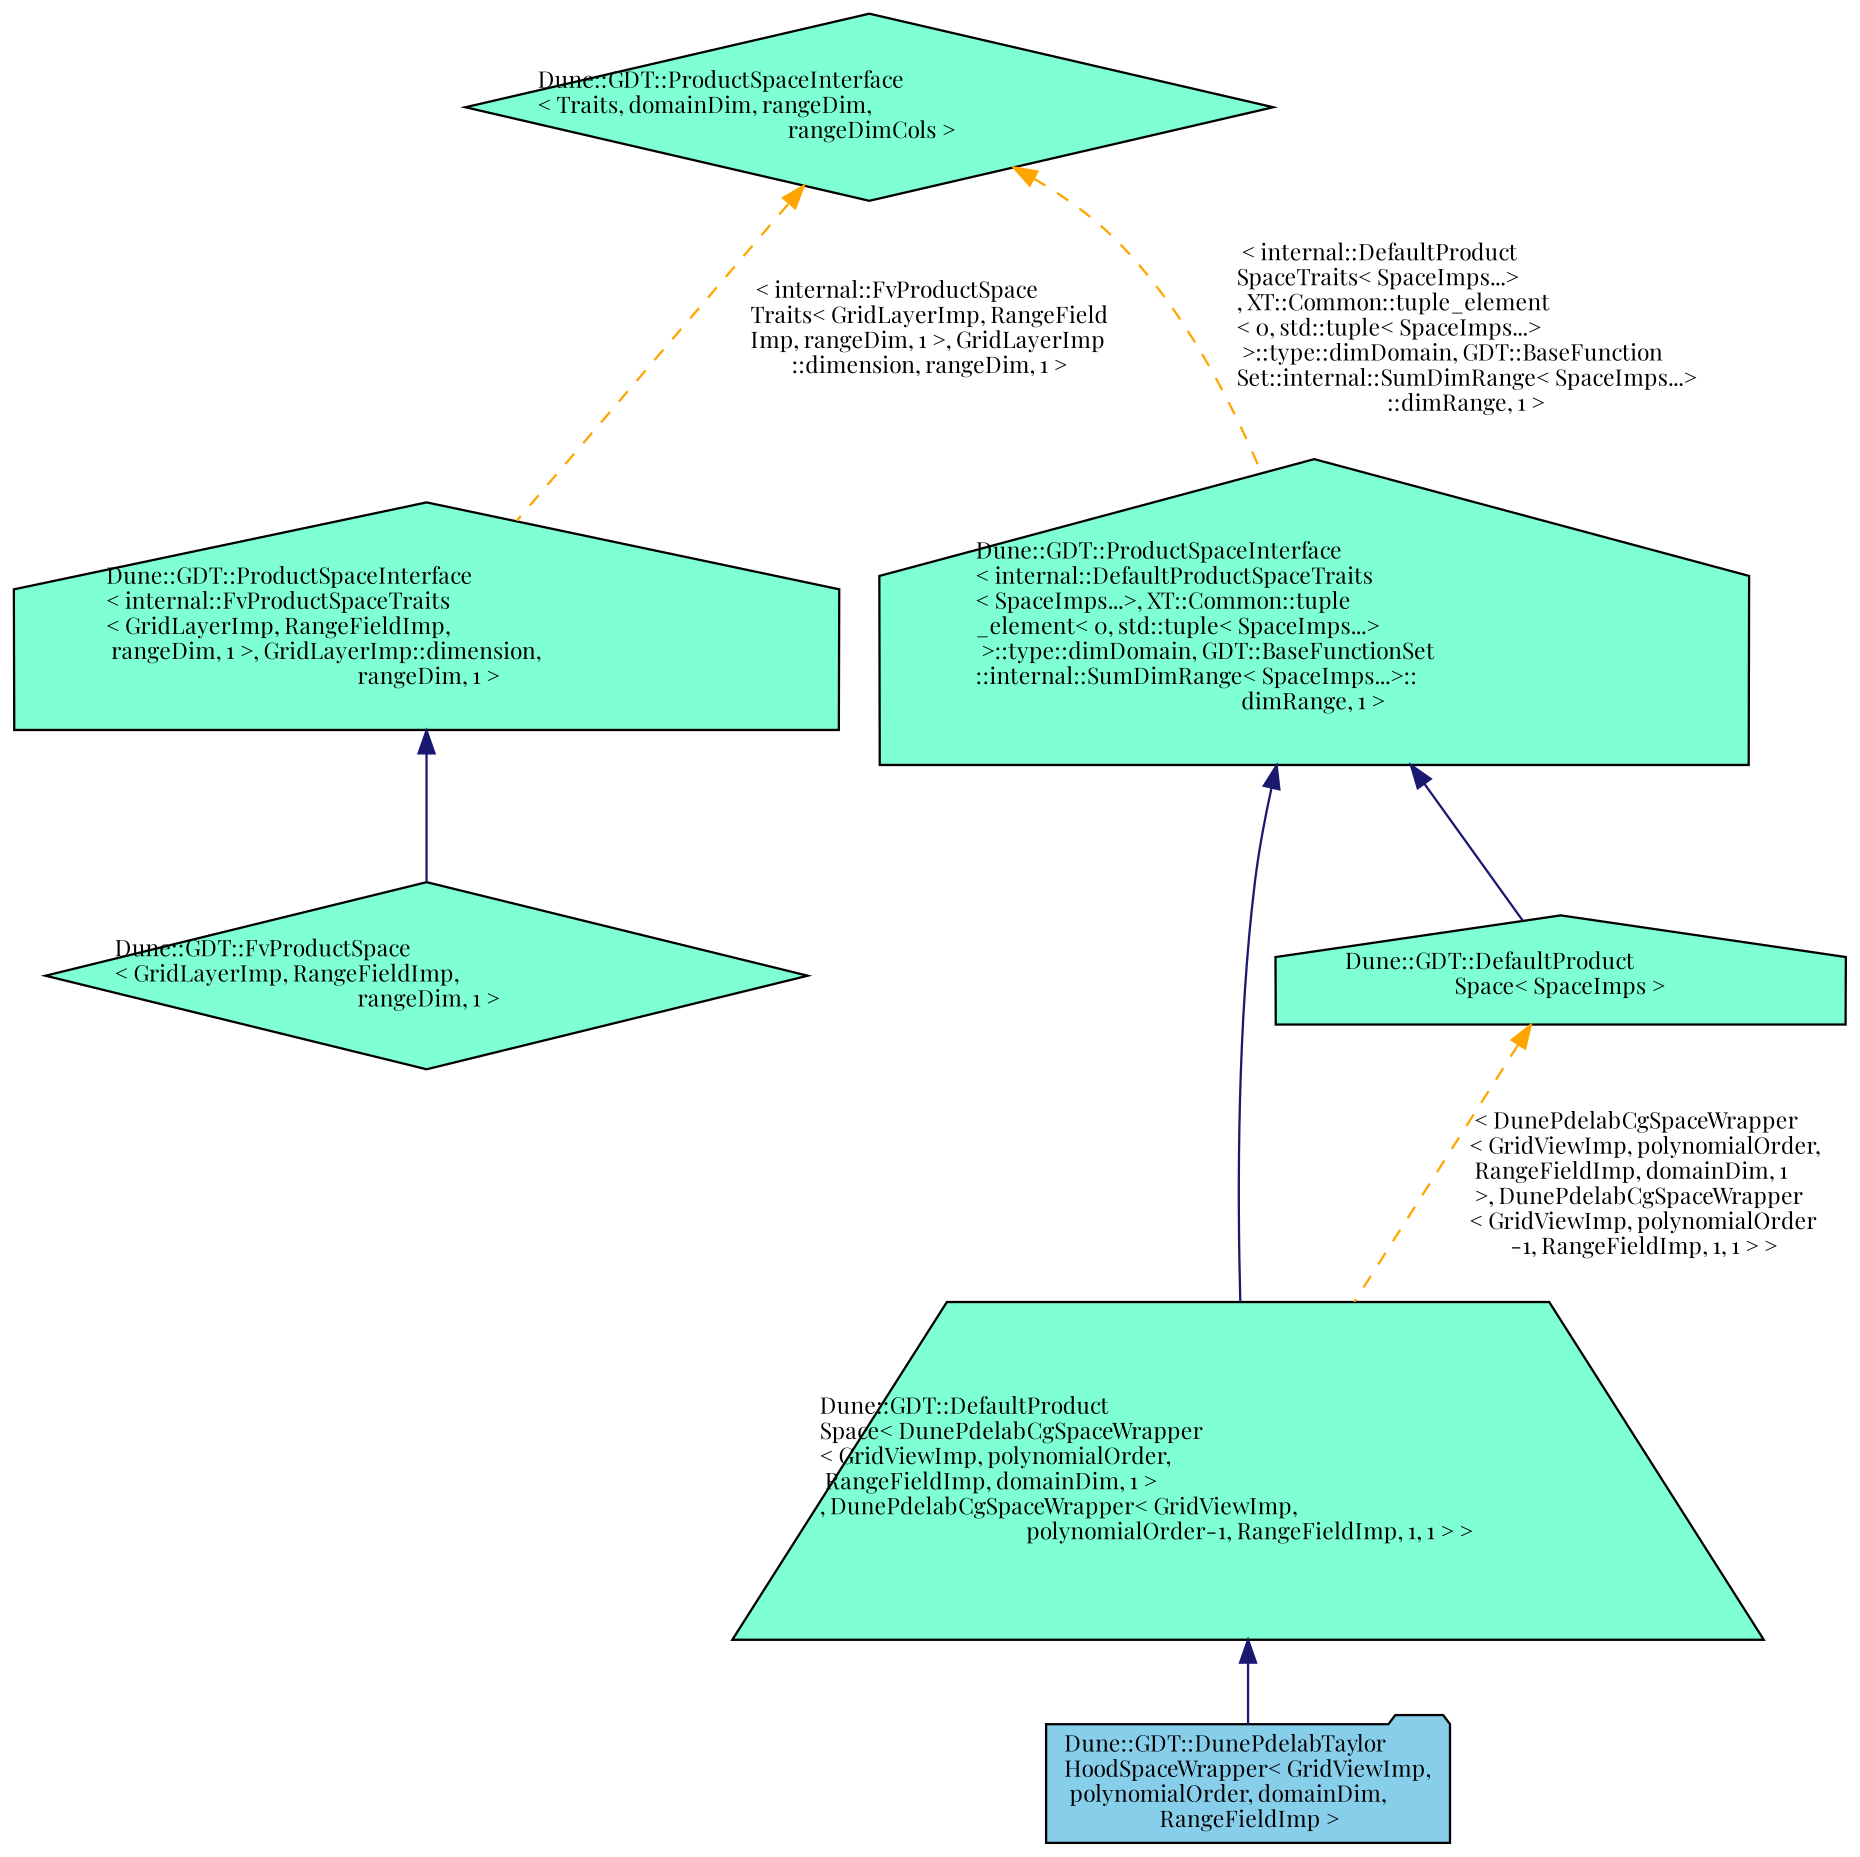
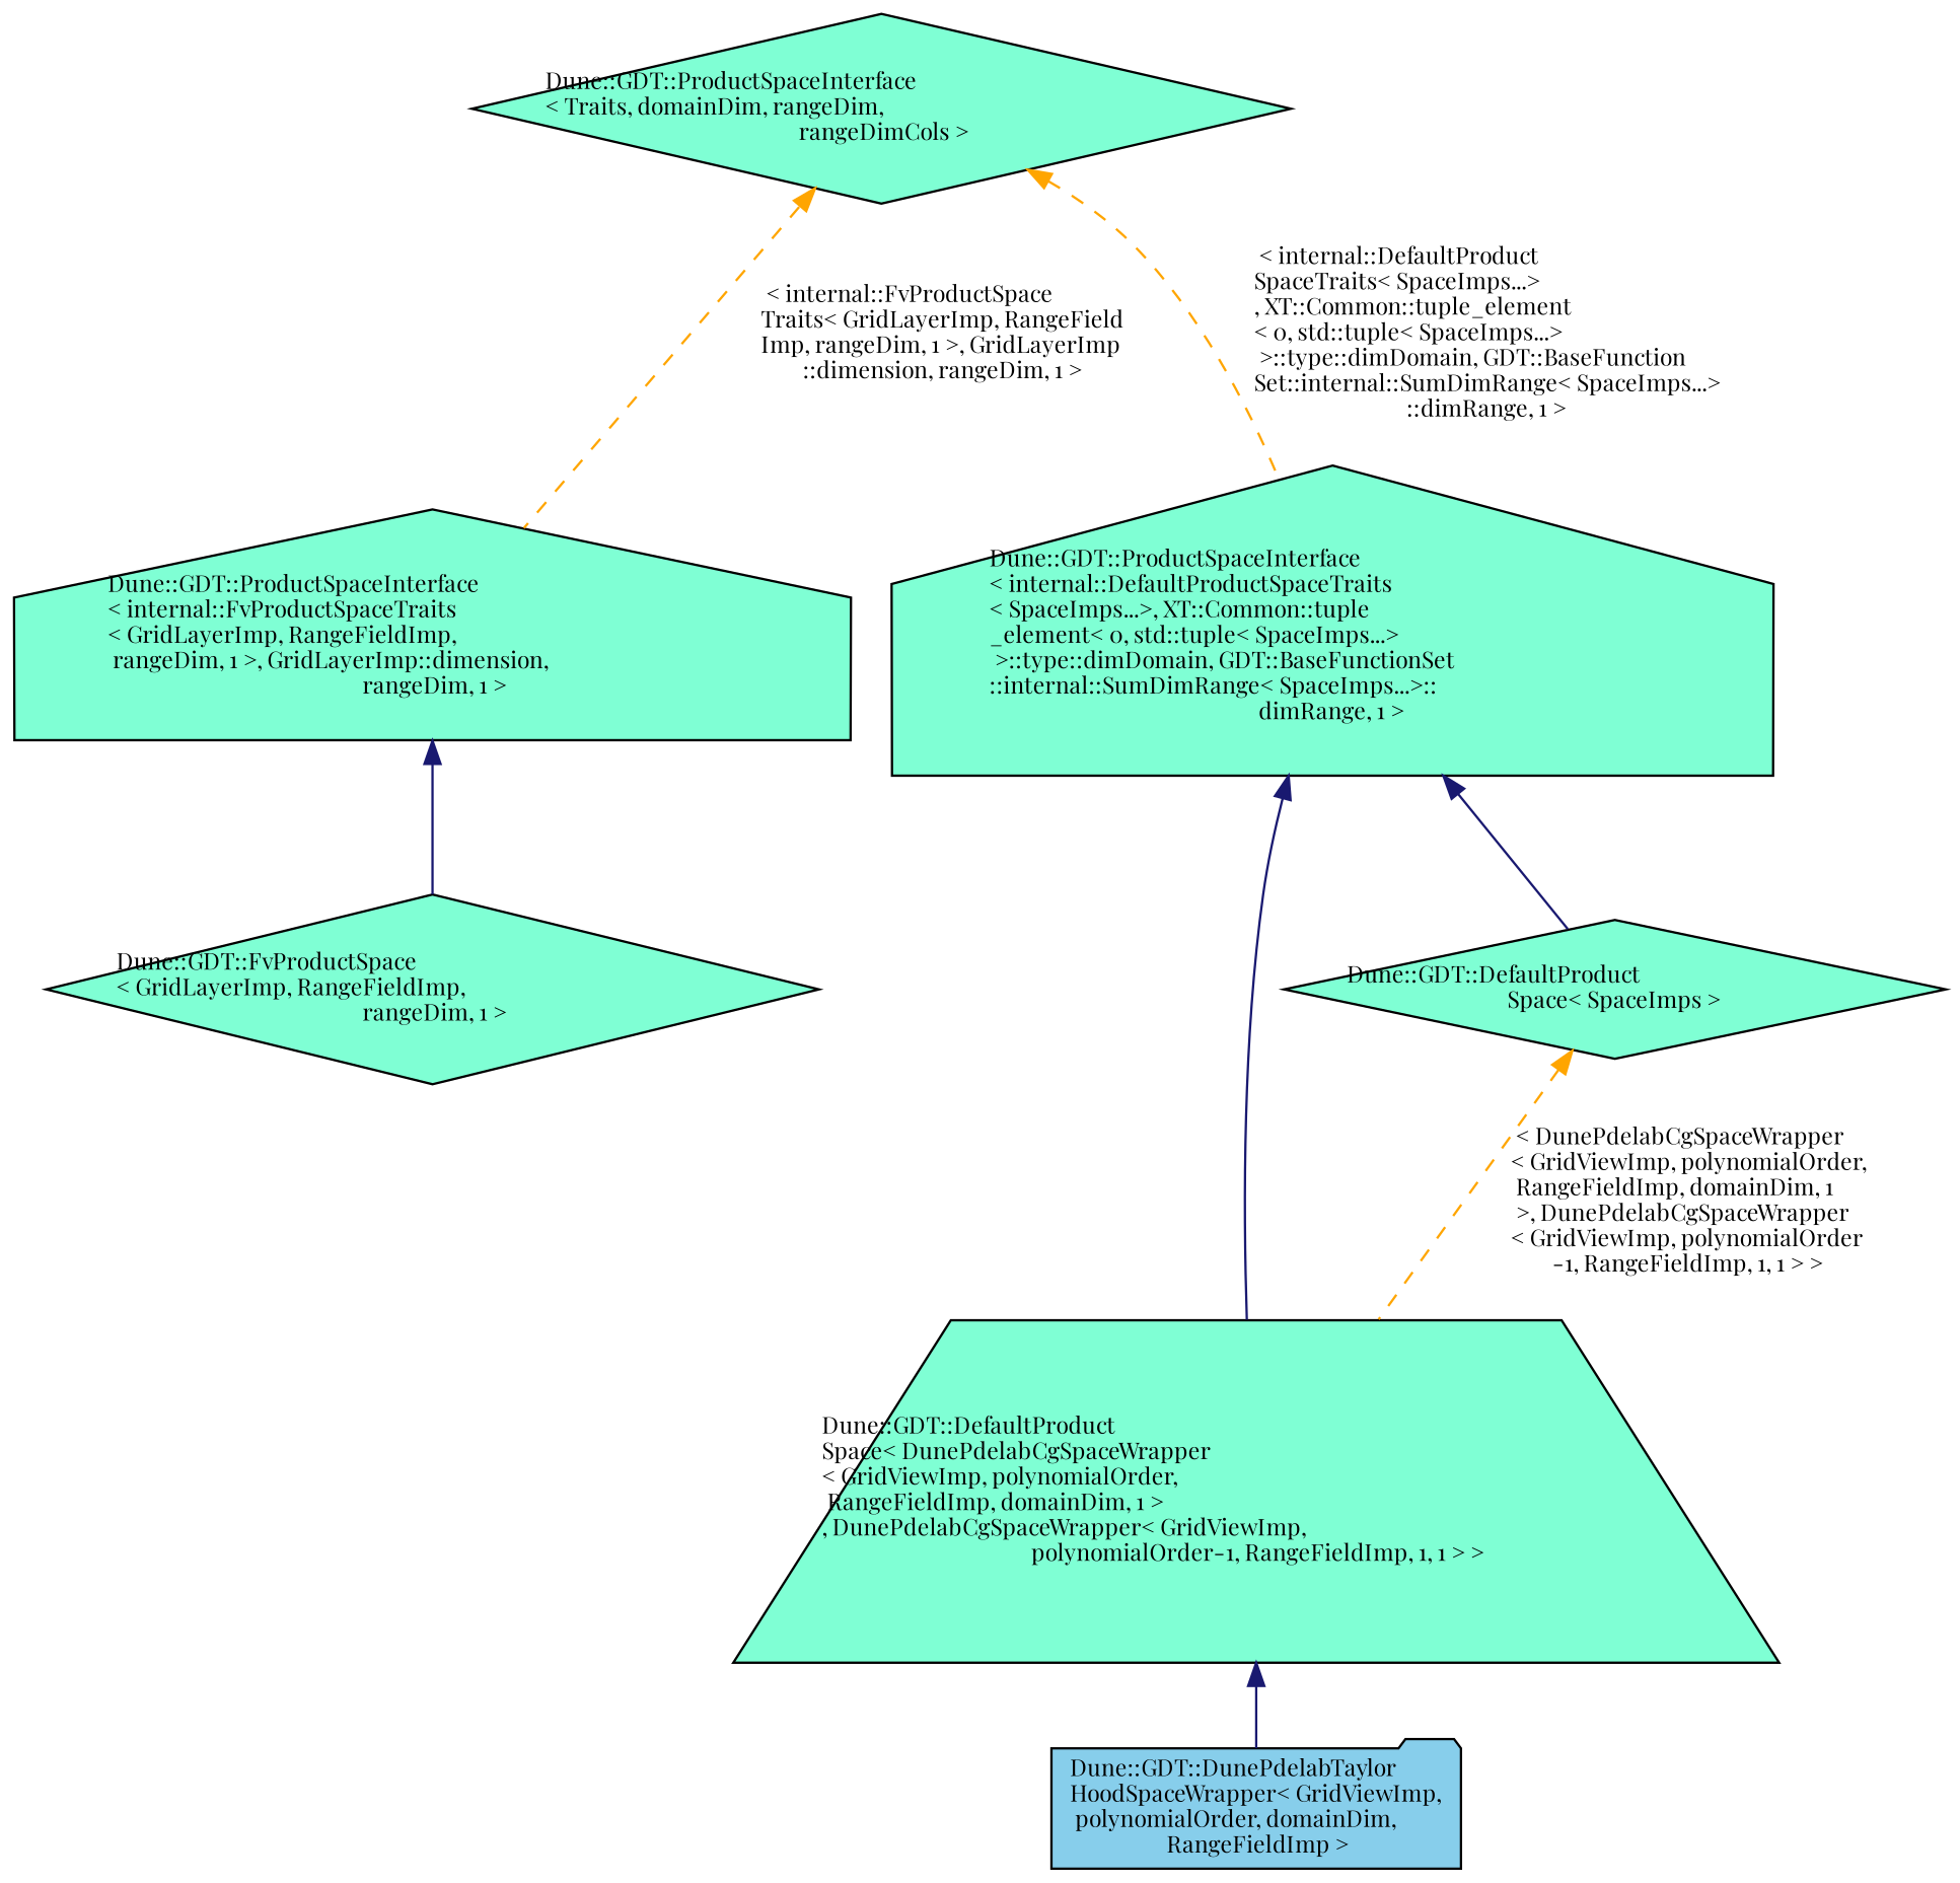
  digraph {
    rankdir=TB
    fontname="Playfair Display"
    node [color=black fillcolor=aquamarine fontname="Playfair Display" fontsize=10 shape=house style=filled]
    edge [color=midnightblue dir=back fontname="Playfair Display" fontsize=10 labelfontname=Helvetica labelfontsize=10 style=solid]
    n1 [fontcolor=black height=0.2 label="Dune::GDT::ProductSpaceInterface\l\< Traits, domainDim, rangeDim,\l rangeDimCols \>" shape=diamond width=0.4]
    n2 [height=0.2 label="Dune::GDT::ProductSpaceInterface\l\< internal::FvProductSpaceTraits\l\< GridLayerImp, RangeFieldImp,\l rangeDim, 1 \>, GridLayerImp::dimension,\l rangeDim, 1 \>" width=0.4]
    n3 [height=0.2 label="Dune::GDT::ProductSpaceInterface\l\< internal::DefaultProductSpaceTraits\l\< SpaceImps...\>, XT::Common::tuple\l_element\< 0, std::tuple\< SpaceImps...\>\l \>::type::dimDomain, GDT::BaseFunctionSet\l::internal::SumDimRange\< SpaceImps...\>::\ldimRange, 1 \>" width=0.4]
    n4 [height=0.2 label="Dune::GDT::FvProductSpace\l\< GridLayerImp, RangeFieldImp,\l rangeDim, 1 \>" shape=diamond width=0.4]
    n5 [height=0.2 label="Dune::GDT::DefaultProduct\lSpace\< DunePdelabCgSpaceWrapper\l\< GridViewImp, polynomialOrder,\l RangeFieldImp, domainDim, 1 \>\l, DunePdelabCgSpaceWrapper\< GridViewImp,\l polynomialOrder-1, RangeFieldImp, 1, 1 \> \>" shape=trapezium width=0.4]
-   n6 [height=0.2 label="Dune::GDT::DefaultProduct\lSpace\< SpaceImps \>" width=0.4]
+   n6 [height=0.2 label="Dune::GDT::DefaultProduct\lSpace\< SpaceImps \>" shape=diamond width=0.4]
    n7 [fillcolor=skyblue height=0.2 label="Dune::GDT::DunePdelabTaylor\lHoodSpaceWrapper\< GridViewImp,\l polynomialOrder, domainDim,\l RangeFieldImp \>" shape=folder width=0.4]
    n1 -> n2 [color=orange label=" \< internal::FvProductSpace\lTraits\< GridLayerImp, RangeField\lImp, rangeDim, 1 \>, GridLayerImp\l::dimension, rangeDim, 1 \>" style=dashed]
    n1 -> n3 [color=orange label=" \< internal::DefaultProduct\lSpaceTraits\< SpaceImps...\>\l, XT::Common::tuple_element\l\< 0, std::tuple\< SpaceImps...\>\l \>::type::dimDomain, GDT::BaseFunction\lSet::internal::SumDimRange\< SpaceImps...\>\l::dimRange, 1 \>" style=dashed]
    n2 -> n4
    n3 -> n5
    n3 -> n6
    n5 -> n7
    n6 -> n5 [color=orange label=" \< DunePdelabCgSpaceWrapper\l\< GridViewImp, polynomialOrder,\l RangeFieldImp, domainDim, 1\l \>, DunePdelabCgSpaceWrapper\l\< GridViewImp, polynomialOrder\l-1, RangeFieldImp, 1, 1 \> \>" style=dashed]
  }
